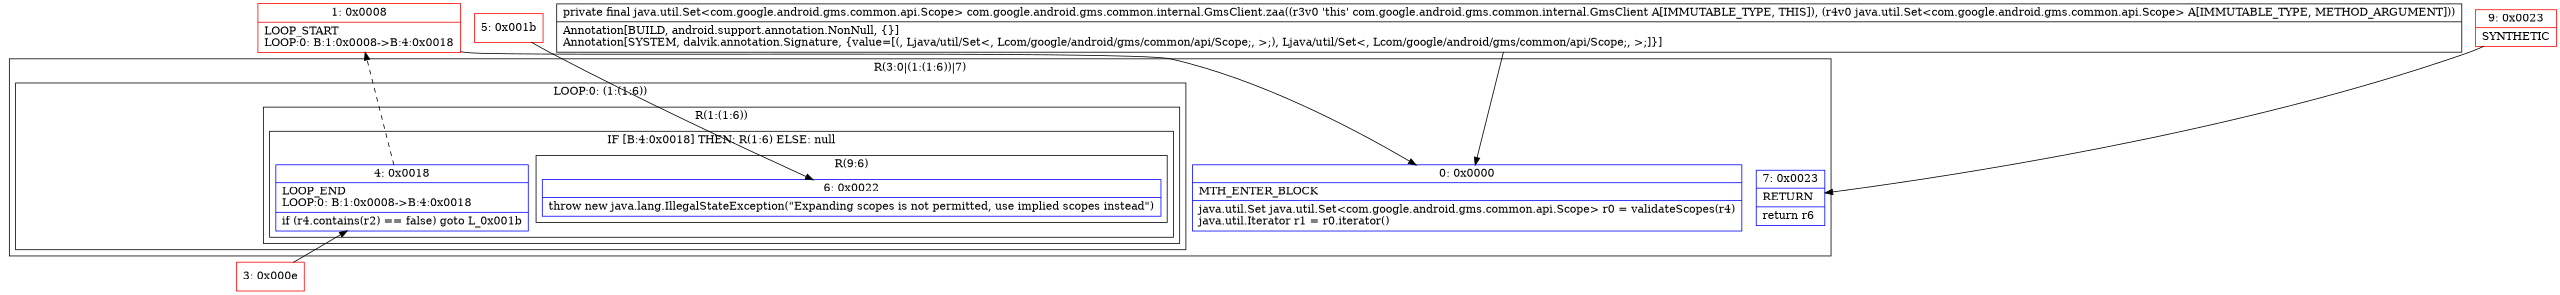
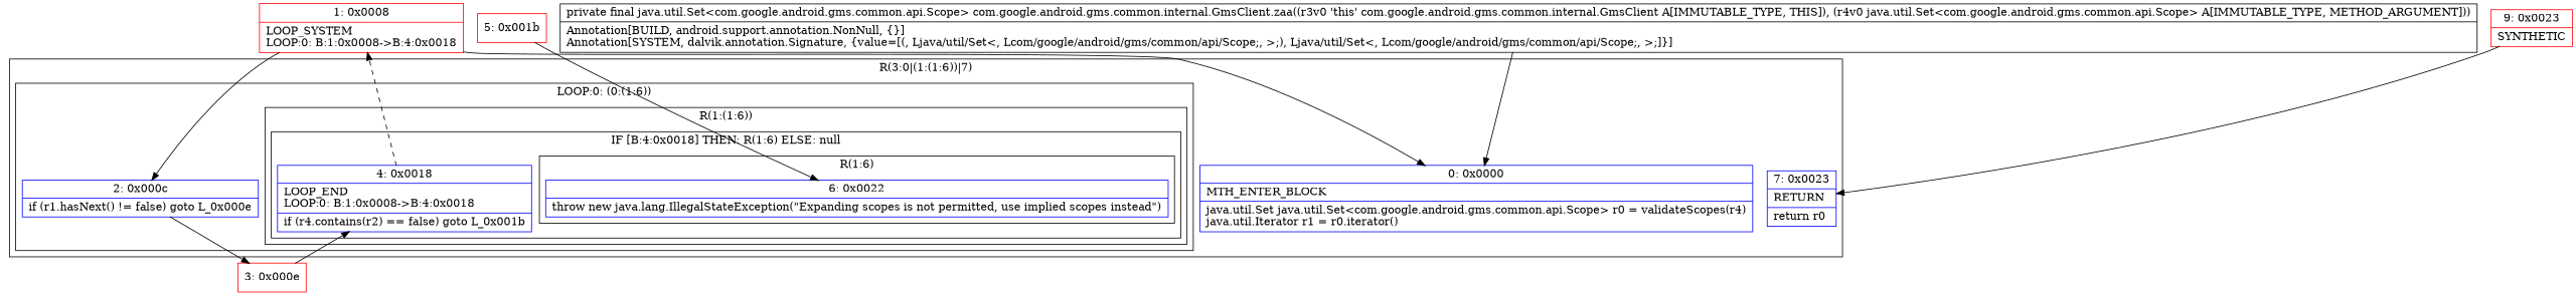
  digraph {
    node [color=blue shape=record]
    n1 [label="{6\:\ 0x0022|throw new java.lang.IllegalStateException(\"Expanding scopes is not permitted, use implied scopes instead\")\l}"]
    n2 [label="{4\:\ 0x0018|LOOP_END\lLOOP:0: B:1:0x0008\-\>B:4:0x0018\l|if (r4.contains(r2) == false) goto L_0x001b\l}"]
+   n3 [label="{2\:\ 0x000c|if (r1.hasNext() != false) goto L_0x000e\l}"]
    n4 [label="{0\:\ 0x0000|MTH_ENTER_BLOCK\l|java.util.Set java.util.Set\<com.google.android.gms.common.api.Scope\> r0 = validateScopes(r4)\ljava.util.Iterator r1 = r0.iterator()\l}"]
-   n5 [label="{7\:\ 0x0023|RETURN\l|return r6\l}"]
-   n6 [color=red label="{1\:\ 0x0008|LOOP_START\lLOOP:0: B:1:0x0008\-\>B:4:0x0018\l}"]
+   n5 [label="{7\:\ 0x0023|RETURN\l|return r0\l}"]
+   n6 [color=red label="{1\:\ 0x0008|LOOP_SYSTEM\lLOOP:0: B:1:0x0008\-\>B:4:0x0018\l}"]
    n7 [color=red label="{3\:\ 0x000e}"]
    n8 [color=red label="{9\:\ 0x0023|SYNTHETIC\l}"]
    n9 [color=red label="{5\:\ 0x001b}"]
    n10 [label="{private final java.util.Set\<com.google.android.gms.common.api.Scope\> com.google.android.gms.common.internal.GmsClient.zaa((r3v0 'this' com.google.android.gms.common.internal.GmsClient A[IMMUTABLE_TYPE, THIS]), (r4v0 java.util.Set\<com.google.android.gms.common.api.Scope\> A[IMMUTABLE_TYPE, METHOD_ARGUMENT]))  | Annotation[BUILD, android.support.annotation.NonNull, \{\}]\lAnnotation[SYSTEM, dalvik.annotation.Signature, \{value=[(, Ljava\/util\/Set\<, Lcom\/google\/android\/gms\/common\/api\/Scope;, \>;), Ljava\/util\/Set\<, Lcom\/google\/android\/gms\/common\/api\/Scope;, \>;]\}]\l}" color=""]
    subgraph cluster_1 {
      label="R(3:0|(1:(1:6))|7)"
      n4
      n5
      subgraph cluster_2 {
-       label="LOOP:0: (1:(1:6))"
+       label="LOOP:0: (0:(1:6))"
+       n3
        subgraph cluster_3 {
          label="R(1:(1:6))"
          subgraph cluster_4 {
            label="IF [B:4:0x0018] THEN: R(1:6) ELSE: null"
            n2
            subgraph cluster_5 {
-             label="R(9:6)"
+             label="R(1:6)"
              n1
            }
          }
        }
      }
    }
    n2 -> n6 [style=dashed]
+   n3 -> n7
+   n6 -> n3
    n6 -> n4
    n7 -> n2
    n8 -> n5
    n9 -> n1
    n10 -> n4
  }
